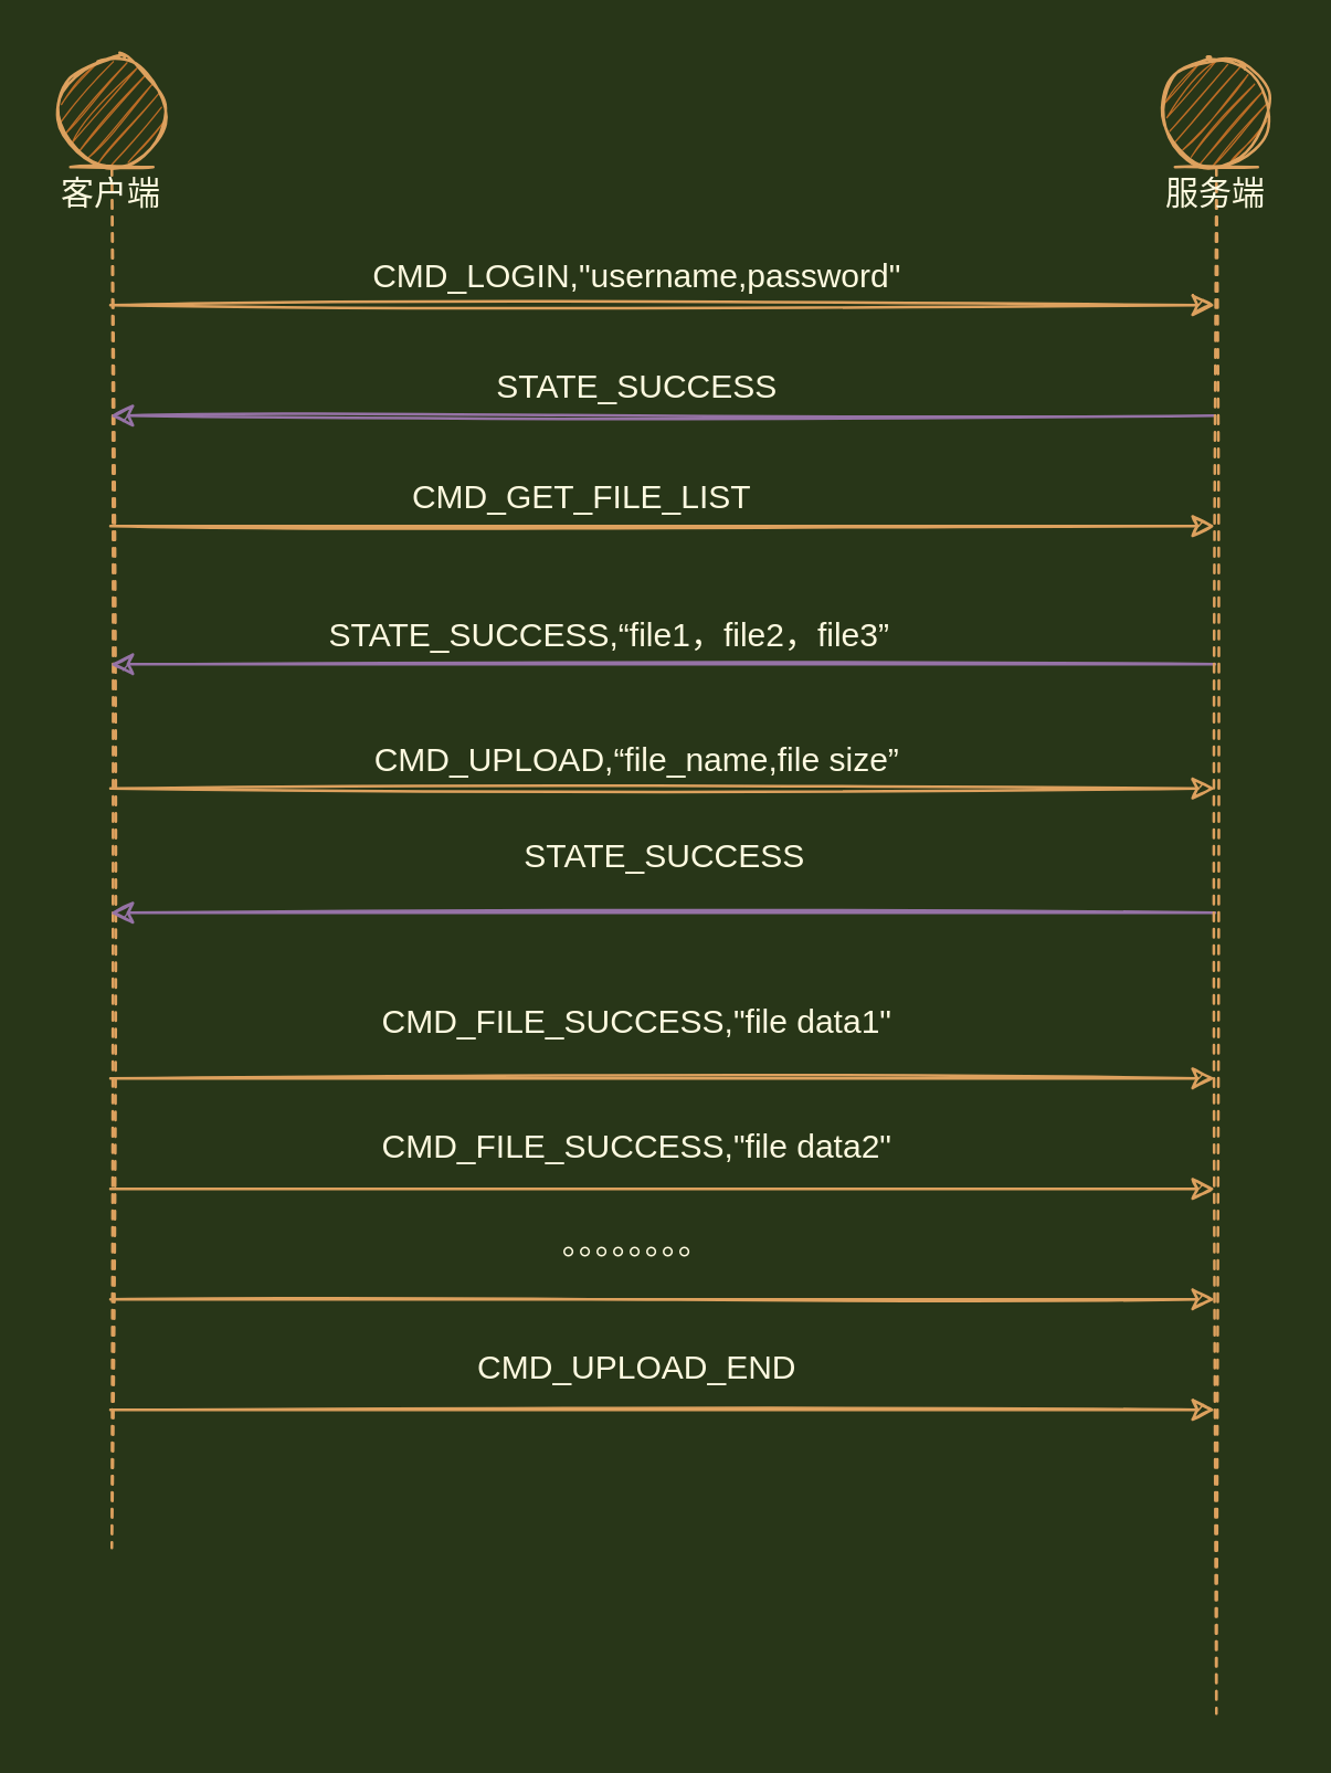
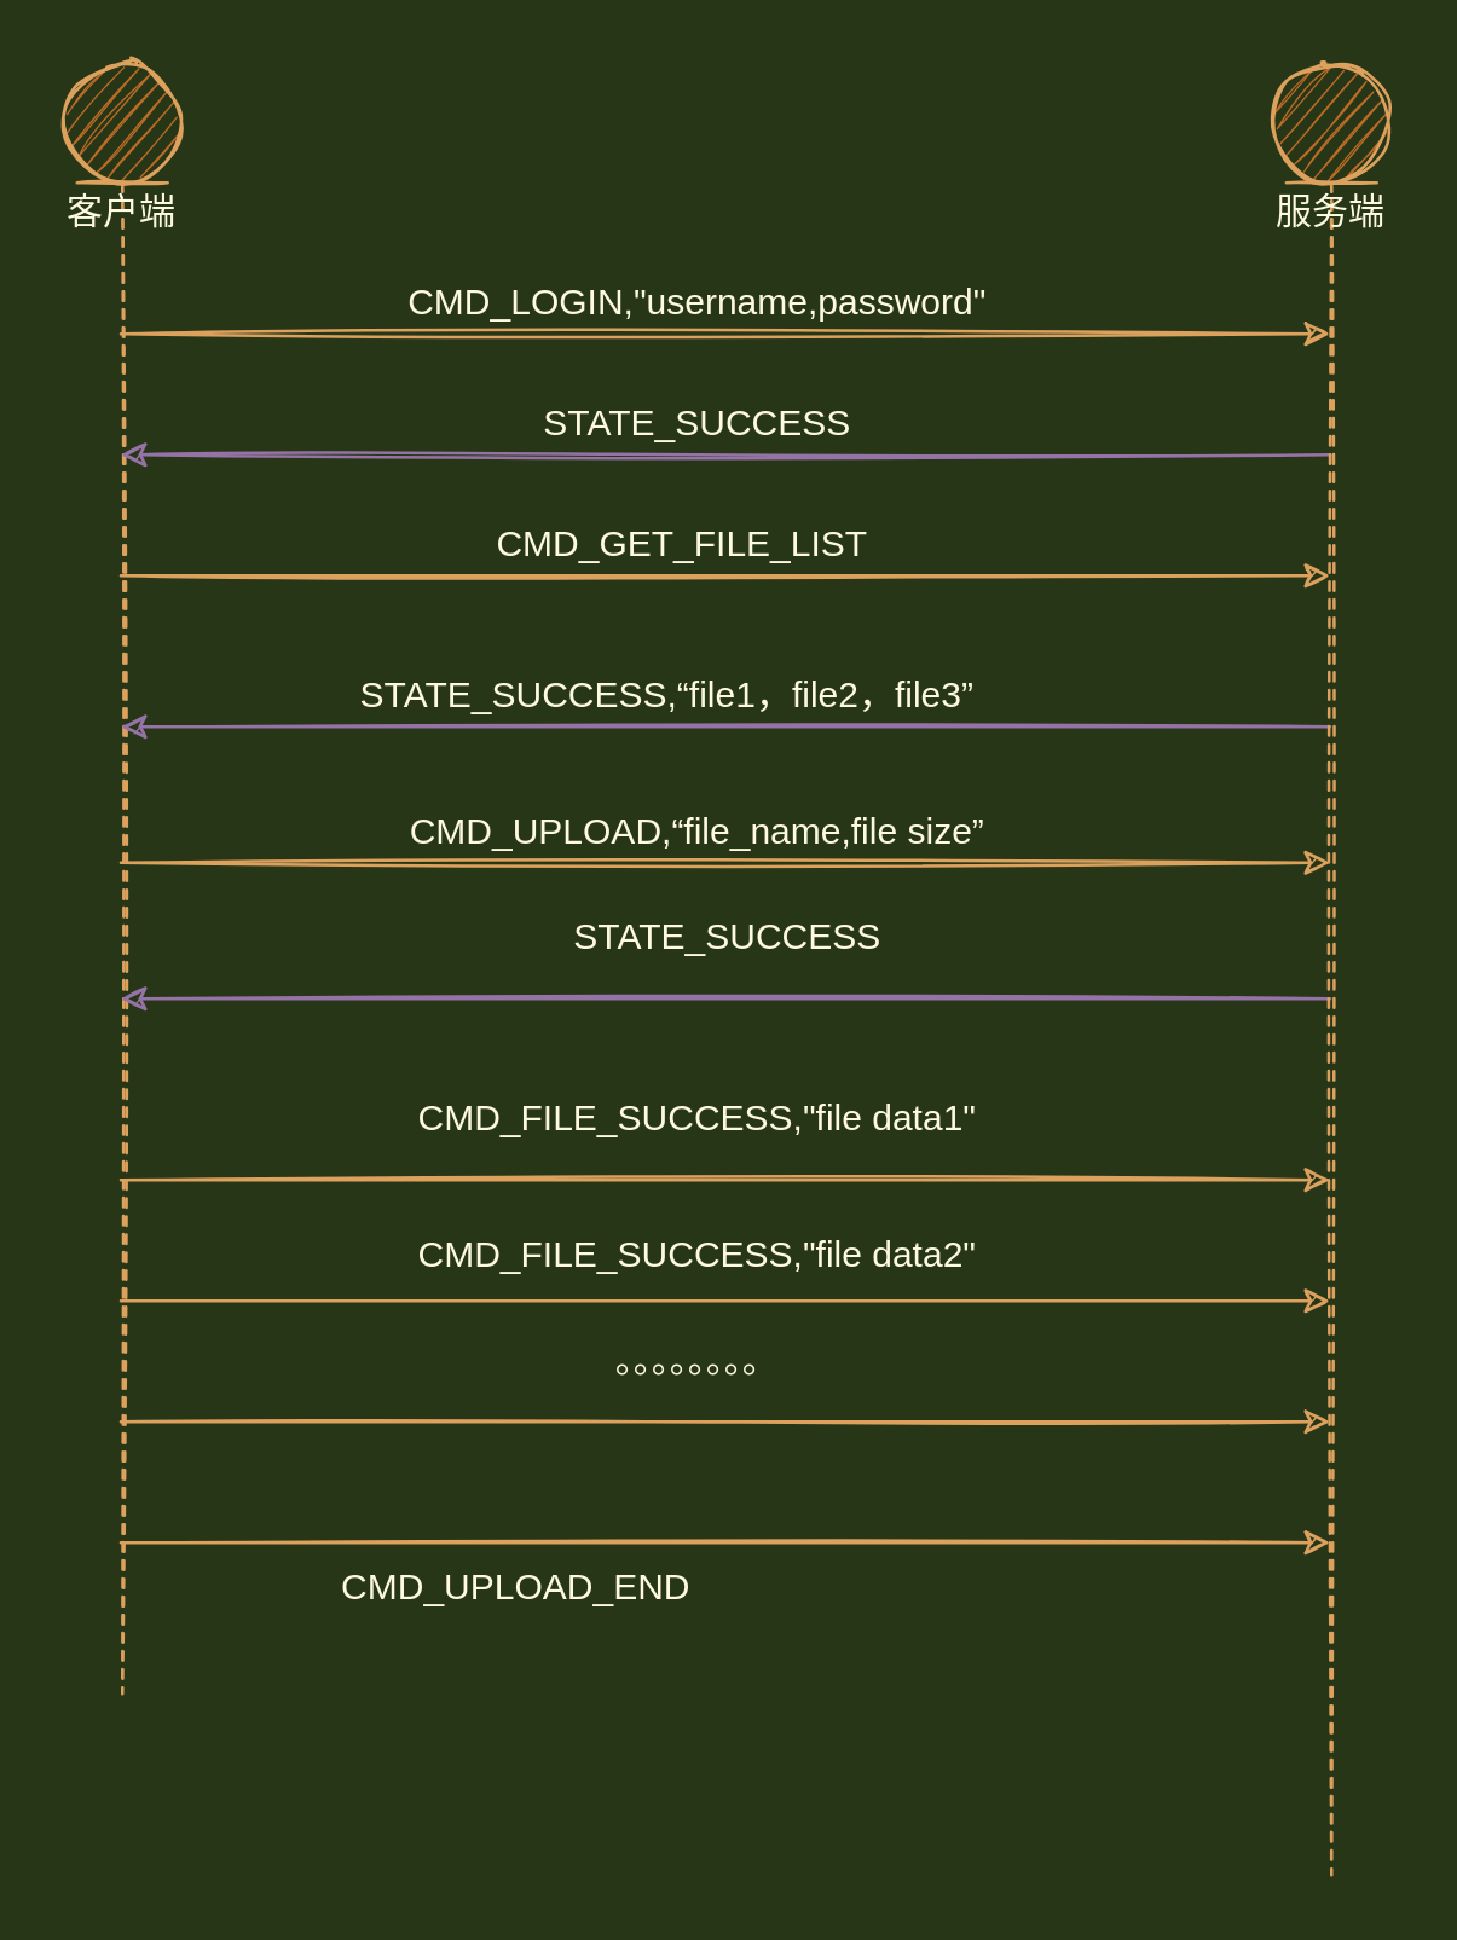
  <mxCell id="0" />
  <mxCell id="1" parent="0" />
  <mxCell id="2" style="edgeStyle=orthogonalEdgeStyle;rounded=1;orthogonalLoop=1;jettySize=auto;html=1;fontColor=#FEFAE0;strokeColor=#DDA15E;fillColor=#BC6C25;sketch=1;curved=1;labelBackgroundColor=#283618;" edge="1" parent="1" source="9" target="13"><mxGeometry relative="1" as="geometry"><Array as="points"><mxPoint x="170" y="110" /><mxPoint x="170" y="110" /></Array></mxGeometry></mxCell>
  <mxCell id="3" style="edgeStyle=orthogonalEdgeStyle;rounded=1;orthogonalLoop=1;jettySize=auto;html=1;fontColor=#FEFAE0;strokeColor=#DDA15E;fillColor=#BC6C25;sketch=1;curved=1;labelBackgroundColor=#283618;" edge="1" parent="1" source="9" target="13"><mxGeometry relative="1" as="geometry"><Array as="points"><mxPoint x="180" y="190" /><mxPoint x="180" y="190" /></Array></mxGeometry></mxCell>
  <mxCell id="4" style="edgeStyle=orthogonalEdgeStyle;rounded=1;orthogonalLoop=1;jettySize=auto;html=1;fontColor=#FEFAE0;strokeColor=#DDA15E;fillColor=#BC6C25;sketch=1;curved=1;labelBackgroundColor=#283618;" edge="1" parent="1"><mxGeometry relative="1" as="geometry"><mxPoint x="39.5" y="285" as="sourcePoint" /><mxPoint x="439.5" y="285" as="targetPoint" /><Array as="points"><mxPoint x="240" y="285" /><mxPoint x="240" y="285" /></Array></mxGeometry></mxCell>
  <mxCell id="5" style="edgeStyle=orthogonalEdgeStyle;rounded=1;orthogonalLoop=1;jettySize=auto;html=1;fontColor=#FEFAE0;strokeColor=#DDA15E;fillColor=#BC6C25;sketch=1;curved=1;" edge="1" parent="1" source="9" target="13"><mxGeometry relative="1" as="geometry"><Array as="points"><mxPoint x="270" y="390" /><mxPoint x="270" y="390" /></Array></mxGeometry></mxCell>
  <mxCell id="6" style="edgeStyle=orthogonalEdgeStyle;rounded=1;orthogonalLoop=1;jettySize=auto;html=1;fontColor=#FEFAE0;strokeColor=#DDA15E;fillColor=#BC6C25;sketch=1;curved=1;" edge="1" parent="1" source="9" target="13"><mxGeometry relative="1" as="geometry"><Array as="points"><mxPoint x="260" y="430" /><mxPoint x="260" y="430" /></Array></mxGeometry></mxCell>
  <mxCell id="7" style="edgeStyle=orthogonalEdgeStyle;rounded=1;orthogonalLoop=1;jettySize=auto;html=1;fontColor=#FEFAE0;strokeColor=#DDA15E;fillColor=#BC6C25;sketch=1;curved=1;" edge="1" parent="1" source="9" target="13"><mxGeometry relative="1" as="geometry"><Array as="points"><mxPoint x="260" y="470" /><mxPoint x="260" y="470" /></Array></mxGeometry></mxCell>
  <mxCell id="8" style="edgeStyle=orthogonalEdgeStyle;rounded=1;orthogonalLoop=1;jettySize=auto;html=1;fontColor=#FEFAE0;strokeColor=#DDA15E;fillColor=#BC6C25;sketch=1;curved=1;" edge="1" parent="1" source="9" target="13"><mxGeometry relative="1" as="geometry"><Array as="points"><mxPoint x="240" y="510" /><mxPoint x="240" y="510" /></Array></mxGeometry></mxCell>
  <mxCell id="9" value="客户端" style="shape=umlLifeline;participant=umlEntity;perimeter=lifelinePerimeter;whiteSpace=wrap;html=1;container=1;collapsible=0;recursiveResize=0;verticalAlign=top;spacingTop=36;outlineConnect=0;fillColor=#BC6C25;strokeColor=#DDA15E;fontColor=#FEFAE0;sketch=1;rounded=1;" vertex="1" parent="1"><mxGeometry x="20" y="20" width="40" height="540" as="geometry" /></mxCell>
  <mxCell id="10" style="edgeStyle=orthogonalEdgeStyle;rounded=1;orthogonalLoop=1;jettySize=auto;html=1;fontColor=#FEFAE0;strokeColor=#9673a6;fillColor=#e1d5e7;sketch=1;curved=1;labelBackgroundColor=#283618;" edge="1" parent="1" source="13" target="9"><mxGeometry relative="1" as="geometry"><Array as="points"><mxPoint x="170" y="150" /><mxPoint x="170" y="150" /></Array></mxGeometry></mxCell>
  <mxCell id="11" style="edgeStyle=orthogonalEdgeStyle;rounded=1;orthogonalLoop=1;jettySize=auto;html=1;fontColor=#FEFAE0;strokeColor=#9673a6;fillColor=#e1d5e7;sketch=1;curved=1;labelBackgroundColor=#283618;" edge="1" parent="1" source="13" target="9"><mxGeometry relative="1" as="geometry"><Array as="points"><mxPoint x="150" y="240" /><mxPoint x="150" y="240" /></Array></mxGeometry></mxCell>
  <mxCell id="12" style="edgeStyle=orthogonalEdgeStyle;rounded=1;orthogonalLoop=1;jettySize=auto;html=1;fontColor=#FEFAE0;strokeColor=#9673a6;fillColor=#e1d5e7;sketch=1;curved=1;labelBackgroundColor=#283618;" edge="1" parent="1" source="13" target="9"><mxGeometry relative="1" as="geometry"><Array as="points"><mxPoint x="260" y="330" /><mxPoint x="260" y="330" /></Array></mxGeometry></mxCell>
  <mxCell id="13" value="服务端" style="shape=umlLifeline;participant=umlEntity;perimeter=lifelinePerimeter;whiteSpace=wrap;html=1;container=1;collapsible=0;recursiveResize=0;verticalAlign=top;spacingTop=36;outlineConnect=0;fillColor=#BC6C25;strokeColor=#DDA15E;fontColor=#FEFAE0;sketch=1;rounded=1;" vertex="1" parent="1"><mxGeometry x="420" y="20" width="40" height="600" as="geometry" /></mxCell>
  <mxCell id="14" value="CMD_LOGIN,&quot;username,password&quot;" style="text;html=1;align=center;verticalAlign=middle;resizable=0;points=[];autosize=1;strokeColor=none;fillColor=none;fontColor=#FEFAE0;sketch=1;rounded=1;" vertex="1" parent="1"><mxGeometry x="125" y="85" width="210" height="30" as="geometry" /></mxCell>
  <mxCell id="15" value="STATE_SUCCESS" style="text;html=1;align=center;verticalAlign=middle;resizable=0;points=[];autosize=1;strokeColor=none;fillColor=none;fontColor=#FEFAE0;sketch=1;rounded=1;" vertex="1" parent="1"><mxGeometry x="165" y="125" width="130" height="30" as="geometry" /></mxCell>
- <mxCell id="16" value="CMD_GET_FILE_LIST" style="text;html=1;align=center;verticalAlign=middle;resizable=0;points=[];autosize=1;strokeColor=none;fillColor=none;fontColor=#FEFAE0;sketch=1;rounded=1;" vertex="1" parent="1"><mxGeometry x="135" y="165" width="150" height="30" as="geometry" /></mxCell>
+ <mxCell id="16" value="CMD_GET_FILE_LIST" style="text;html=1;align=center;verticalAlign=middle;resizable=0;points=[];autosize=1;strokeColor=none;fillColor=none;fontColor=#FEFAE0;sketch=1;rounded=1;" vertex="1" parent="1"><mxGeometry x="150" y="165" width="150" height="30" as="geometry" /></mxCell>
  <mxCell id="17" value="STATE_SUCCESS,“file1，file2，file3”" style="text;html=1;align=center;verticalAlign=middle;resizable=0;points=[];autosize=1;strokeColor=none;fillColor=none;fontColor=#FEFAE0;sketch=1;rounded=1;" vertex="1" parent="1"><mxGeometry x="105" y="215" width="230" height="30" as="geometry" /></mxCell>
  <mxCell id="18" value="CMD_UPLOAD,“file_name,file size”" style="text;html=1;align=center;verticalAlign=middle;resizable=0;points=[];autosize=1;strokeColor=none;fillColor=none;fontColor=#FEFAE0;sketch=1;rounded=1;" vertex="1" parent="1"><mxGeometry x="125" y="260" width="210" height="30" as="geometry" /></mxCell>
  <mxCell id="19" value="STATE_SUCCESS" style="text;html=1;align=center;verticalAlign=middle;resizable=0;points=[];autosize=1;strokeColor=none;fillColor=none;fontColor=#FEFAE0;sketch=1;rounded=1;" vertex="1" parent="1"><mxGeometry x="175" y="295" width="130" height="30" as="geometry" /></mxCell>
  <mxCell id="20" value="CMD_FILE_SUCCESS,&quot;file data1&quot;" style="text;html=1;align=center;verticalAlign=middle;resizable=0;points=[];autosize=1;strokeColor=none;fillColor=none;fontColor=#FEFAE0;sketch=1;rounded=1;" vertex="1" parent="1"><mxGeometry x="125" y="355" width="210" height="30" as="geometry" /></mxCell>
  <mxCell id="21" value="CMD_FILE_SUCCESS,&quot;file data2&quot;" style="text;html=1;align=center;verticalAlign=middle;resizable=0;points=[];autosize=1;strokeColor=none;fillColor=none;fontColor=#FEFAE0;sketch=1;rounded=1;" vertex="1" parent="1"><mxGeometry x="125" y="400" width="210" height="30" as="geometry" /></mxCell>
  <mxCell id="22" value="。。。。。。。。" style="text;html=1;align=center;verticalAlign=middle;resizable=0;points=[];autosize=1;strokeColor=none;fillColor=none;fontColor=#FEFAE0;sketch=1;rounded=1;" vertex="1" parent="1"><mxGeometry x="170" y="435" width="120" height="30" as="geometry" /></mxCell>
- <mxCell id="23" value="CMD_UPLOAD_END" style="text;html=1;align=center;verticalAlign=middle;resizable=0;points=[];autosize=1;strokeColor=none;fillColor=none;fontColor=#FEFAE0;sketch=1;rounded=1;" vertex="1" parent="1"><mxGeometry x="160" y="480" width="140" height="30" as="geometry" /></mxCell>
+ <mxCell id="23" value="CMD_UPLOAD_END" style="text;html=1;align=center;verticalAlign=middle;resizable=0;points=[];autosize=1;strokeColor=none;fillColor=none;fontColor=#FEFAE0;sketch=1;rounded=1;" vertex="1" parent="1"><mxGeometry x="100" y="510" width="140" height="30" as="geometry" /></mxCell>
